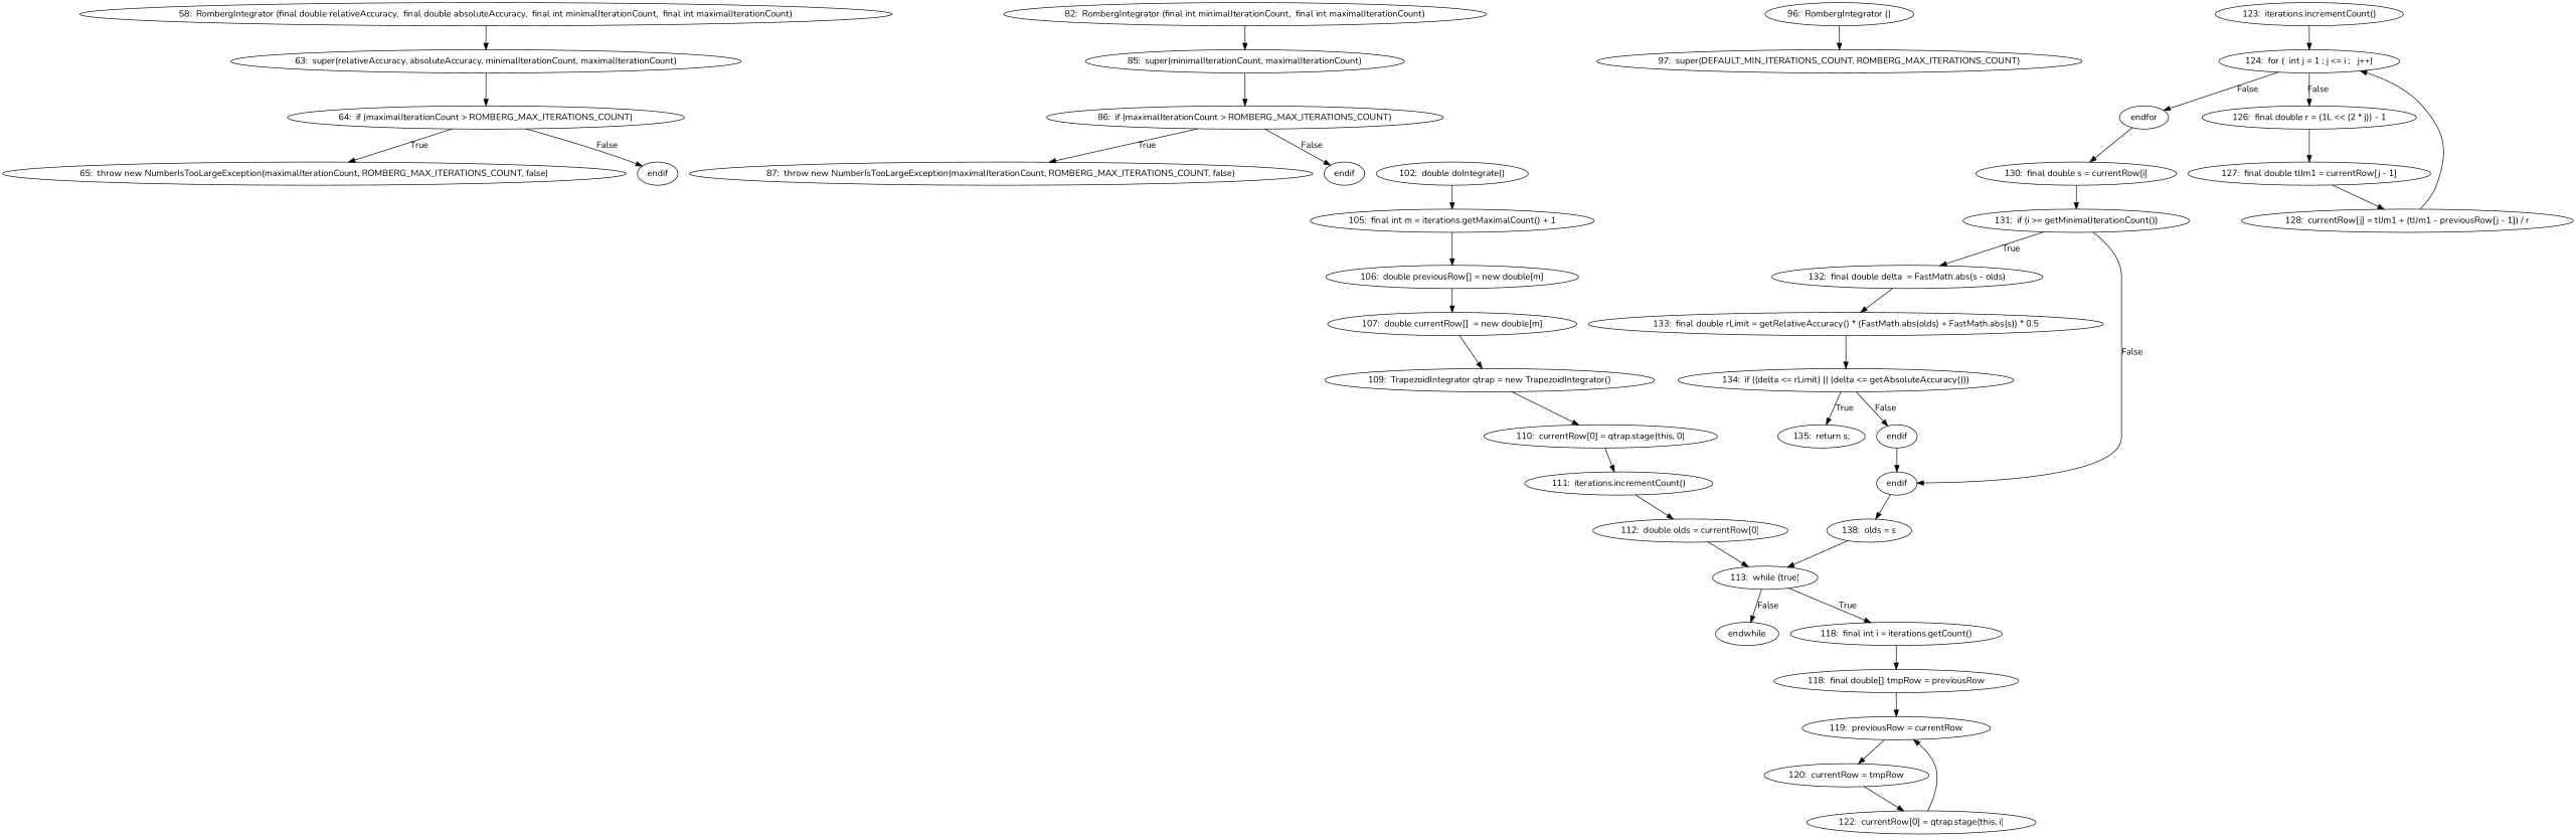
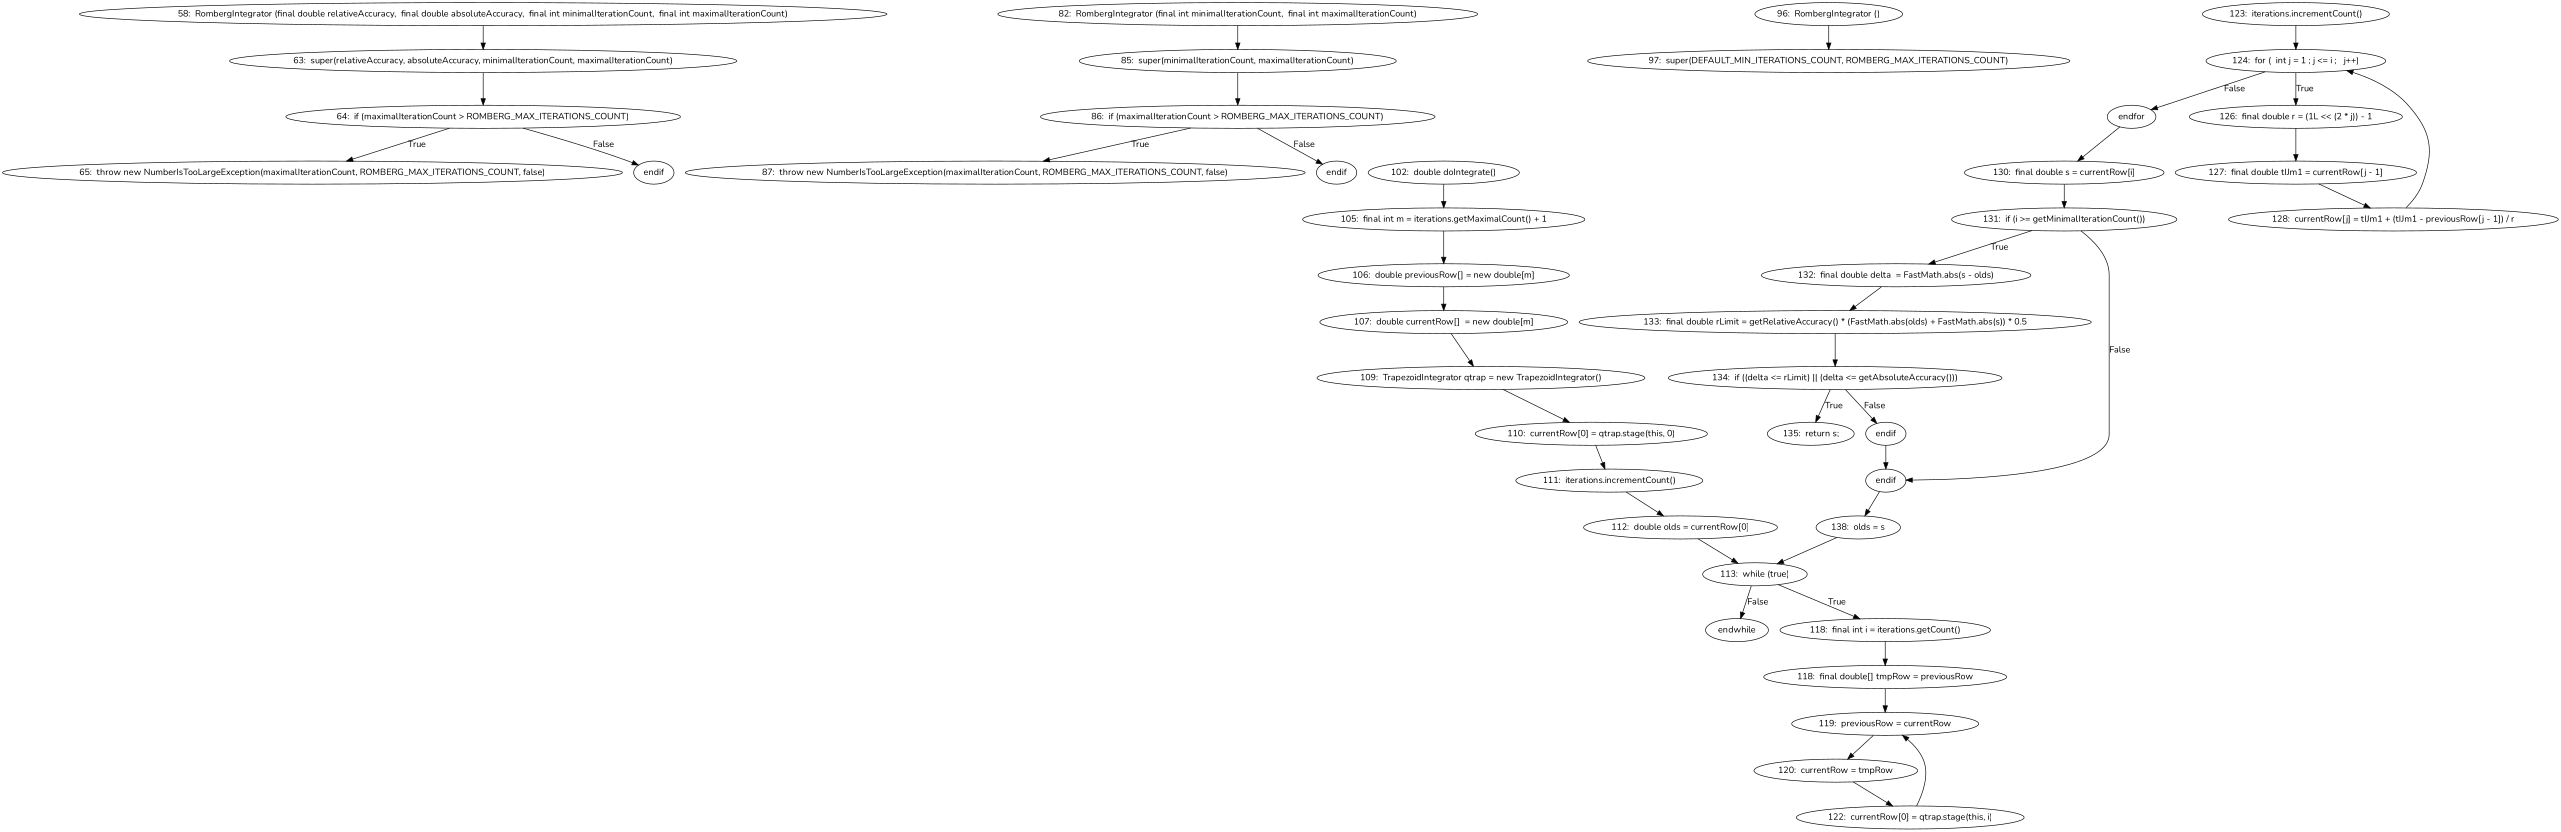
  digraph {
    fontname=Nunito
    node [fontname=Nunito]
    edge [fontname=Nunito]
    n1 [label="58:  RombergIntegrator (final double relativeAccuracy,  final double absoluteAccuracy,  final int minimalIterationCount,  final int maximalIterationCount)"]
    n2 [label="63:  super(relativeAccuracy, absoluteAccuracy, minimalIterationCount, maximalIterationCount)"]
    n3 [label="64:  if (maximalIterationCount > ROMBERG_MAX_ITERATIONS_COUNT)"]
    n4 [label="65:  throw new NumberIsTooLargeException(maximalIterationCount, ROMBERG_MAX_ITERATIONS_COUNT, false)"]
    n5 [label=endif]
    n6 [label="82:  RombergIntegrator (final int minimalIterationCount,  final int maximalIterationCount)"]
    n7 [label="85:  super(minimalIterationCount, maximalIterationCount)"]
    n8 [label="86:  if (maximalIterationCount > ROMBERG_MAX_ITERATIONS_COUNT)"]
    n9 [label="87:  throw new NumberIsTooLargeException(maximalIterationCount, ROMBERG_MAX_ITERATIONS_COUNT, false)"]
    n10 [label=endif]
    n11 [label="96:  RombergIntegrator ()"]
    n12 [label="97:  super(DEFAULT_MIN_ITERATIONS_COUNT, ROMBERG_MAX_ITERATIONS_COUNT)"]
    n13 [label="102:  double doIntegrate()"]
    n14 [label="105:  final int m = iterations.getMaximalCount() + 1"]
    n15 [label="106:  double previousRow[] = new double[m]"]
    n16 [label="107:  double currentRow[]  = new double[m]"]
    n17 [label="109:  TrapezoidIntegrator qtrap = new TrapezoidIntegrator()"]
    n18 [label="110:  currentRow[0] = qtrap.stage(this, 0)"]
    n19 [label="111:  iterations.incrementCount()"]
    n20 [label="112:  double olds = currentRow[0]"]
    n21 [label="113:  while (true)"]
    n22 [label=endwhile]
    n23 [label="118:  final int i = iterations.getCount()"]
    n24 [label="118:  final double[] tmpRow = previousRow"]
    n25 [label="119:  previousRow = currentRow"]
    n26 [label="120:  currentRow = tmpRow"]
    n27 [label="122:  currentRow[0] = qtrap.stage(this, i)"]
    n28 [label="123:  iterations.incrementCount()"]
    n29 [label="124:  for (  int j = 1 ; j <= i ;   j++)"]
    n30 [label=endfor]
    n31 [label="126:  final double r = (1L << (2 * j)) - 1"]
    n32 [label="130:  final double s = currentRow[i]"]
    n33 [label="127:  final double tIJm1 = currentRow[j - 1]"]
    n34 [label="131:  if (i >= getMinimalIterationCount())"]
    n35 [label="128:  currentRow[j] = tIJm1 + (tIJm1 - previousRow[j - 1]) / r"]
    n36 [label="132:  final double delta  = FastMath.abs(s - olds)"]
    n37 [label=endif]
    n38 [label="133:  final double rLimit = getRelativeAccuracy() * (FastMath.abs(olds) + FastMath.abs(s)) * 0.5"]
    n39 [label="138:  olds = s"]
    n40 [label="134:  if ((delta <= rLimit) || (delta <= getAbsoluteAccuracy()))"]
    n41 [label="135:  return s;"]
    n42 [label=endif]
    n1 -> n2
    n2 -> n3
    n3 -> n4 [label=True]
    n3 -> n5 [label=False]
    n6 -> n7
    n7 -> n8
    n8 -> n9 [label=True]
    n8 -> n10 [label=False]
    n11 -> n12
    n13 -> n14
    n14 -> n15
    n15 -> n16
    n16 -> n17
    n17 -> n18
    n18 -> n19
    n19 -> n20
    n20 -> n21
    n21 -> n22 [label=False]
    n21 -> n23 [label=True]
    n23 -> n24
    n24 -> n25
    n25 -> n26
    n26 -> n27
    n27 -> n25
    n28 -> n29
    n29 -> n30 [label=False]
-   n29 -> n31 [label=False]
+   n29 -> n31 [label=True]
    n30 -> n32
    n31 -> n33
    n32 -> n34
    n33 -> n35
    n34 -> n36 [label=True]
    n34 -> n37 [label=False]
    n35 -> n29
    n36 -> n38
    n37 -> n39
    n38 -> n40
    n39 -> n21
    n40 -> n41 [label=True]
    n40 -> n42 [label=False]
    n42 -> n37
  }
